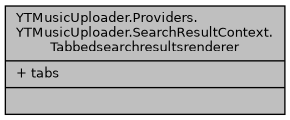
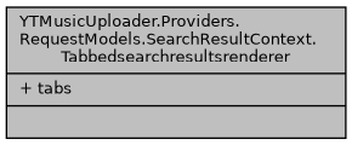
  digraph {
-   n1 [color=black fillcolor=grey75 fontcolor=black fontname=Helvetica fontsize=10 height=0.2 label="{YTMusicUploader.Providers.\lYTMusicUploader.SearchResultContext.\lTabbedsearchresultsrenderer\n|+ tabs\l|}" shape=record style=filled width=0.4]
+   n1 [color=black fillcolor=grey75 fontcolor=black fontname=Helvetica fontsize=10 height=0.2 label="{YTMusicUploader.Providers.\lRequestModels.SearchResultContext.\lTabbedsearchresultsrenderer\n|+ tabs\l|}" shape=record style=filled width=0.4]
  }
